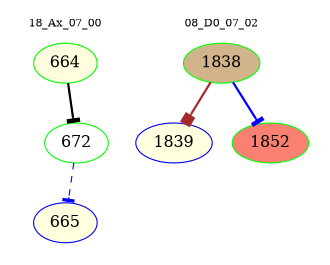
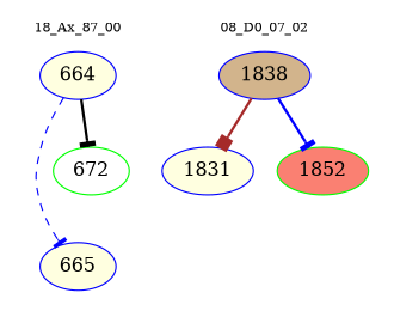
  digraph {
    node [color=blue fillcolor=lightyellow style=filled]
    edge [arrowhead=tee color=blue style=bold]
-   n1 [color=green label=664]
+   n1 [label=664]
    n2 [label=665]
    n3 [color=green fillcolor=white label=672]
-   n4 [color=green fillcolor=tan label=1838]
-   n5 [label=1839]
+   n4 [fillcolor=tan label=1838]
+   n5 [label=1831]
    n6 [color=green fillcolor=salmon label=1852]
    subgraph cluster_1 {
      color=white
      fontsize=10
-     label="18_Ax_07_00"
+     label="18_Ax_87_00"
      n1
      n2
      n3
    }
    subgraph cluster_2 {
      color=white
      fontsize=10
      label="08_D0_07_02"
      n4
      n5
      n6
    }
-   n3 -> n2 [style=dashed]
+   n1 -> n2 [style=dashed]
    n1 -> n3 [color=black]
    n4 -> n5 [arrowhead=box color=brown]
    n4 -> n6
  }
